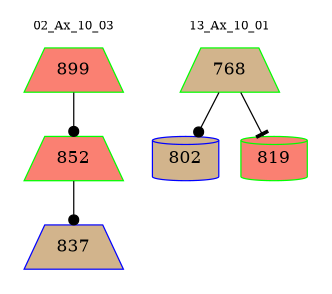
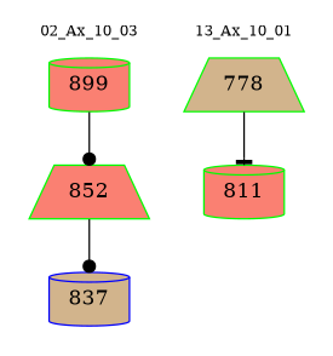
  digraph {
    node [color=green fillcolor=salmon shape=trapezium style=filled]
    edge [arrowhead=dot color=black]
    n1 [label=852]
-   n2 [color=blue fillcolor=tan label=837]
-   n3 [label=899]
-   n4 [fillcolor=tan label=768]
-   n5 [color=blue fillcolor=tan label=802 shape=cylinder]
-   n6 [label=819 shape=cylinder]
+   n2 [color=blue fillcolor=tan label=837 shape=cylinder]
+   n3 [label=899 shape=cylinder]
+   n4 [fillcolor=tan label=778]
+   n6 [label=811 shape=cylinder]
    subgraph cluster_1 {
      color=white
      fontsize=10
      label="02_Ax_10_03"
      n1
      n2
      n3
    }
    subgraph cluster_2 {
      color=white
      fontsize=10
      label="13_Ax_10_01"
      n4
-     n5
      n6
    }
    n1 -> n2
    n3 -> n1
-   n4 -> n5
    n4 -> n6 [arrowhead=tee]
  }
